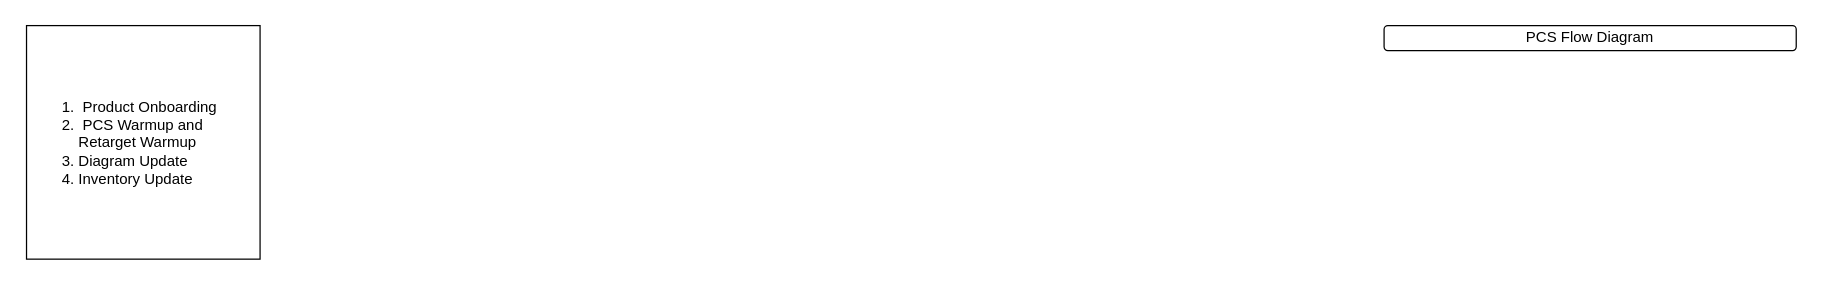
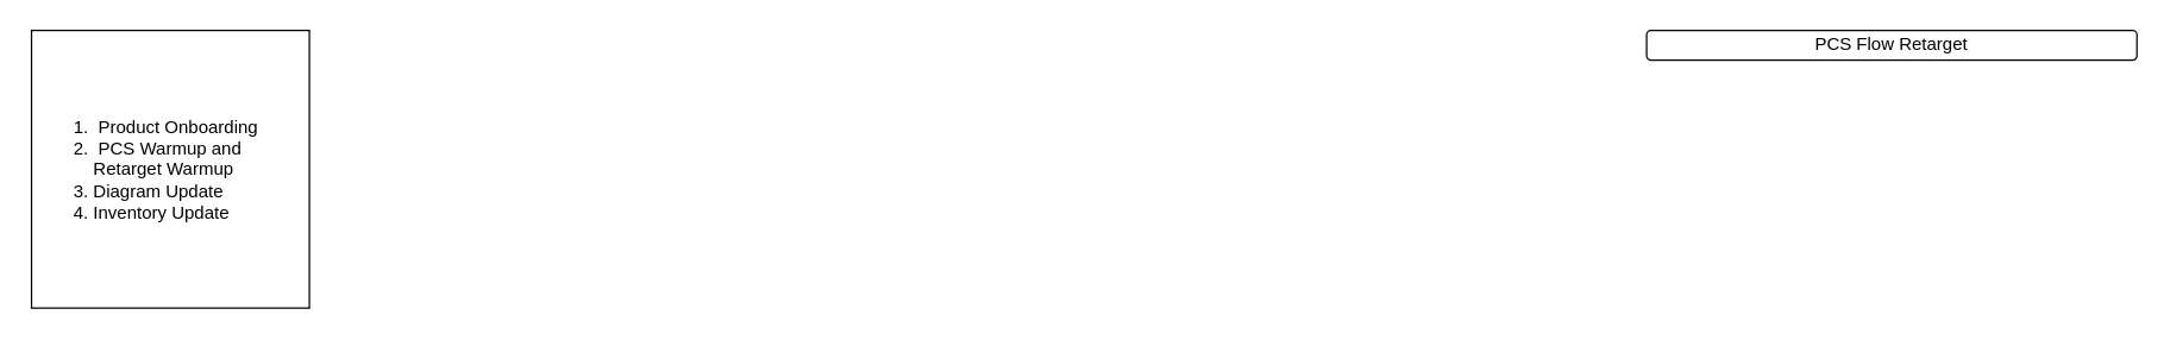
  <mxCell id="0" />
  <mxCell id="1" parent="0" />
- <mxCell id="2" value="PCS Flow Diagram" style="rounded=1;whiteSpace=wrap;html=1;" parent="1" vertex="1"><mxGeometry x="1107" y="20" width="330" height="20" as="geometry" /></mxCell>
+ <mxCell id="2" value="PCS Flow Retarget" style="rounded=1;whiteSpace=wrap;html=1;" parent="1" vertex="1"><mxGeometry x="1107" y="20" width="330" height="20" as="geometry" /></mxCell>
  <mxCell id="3" value="&lt;ol&gt;&lt;li&gt;&amp;nbsp;Product Onboarding&lt;/li&gt;&lt;li&gt;&amp;nbsp;PCS Warmup and Retarget Warmup&lt;/li&gt;&lt;li&gt;Diagram Update&lt;/li&gt;&lt;li&gt;Inventory Update&lt;/li&gt;&lt;/ol&gt;" style="whiteSpace=wrap;html=1;aspect=fixed;align=left;" vertex="1" parent="1"><mxGeometry x="20" y="20" width="187" height="187" as="geometry" /></mxCell>
